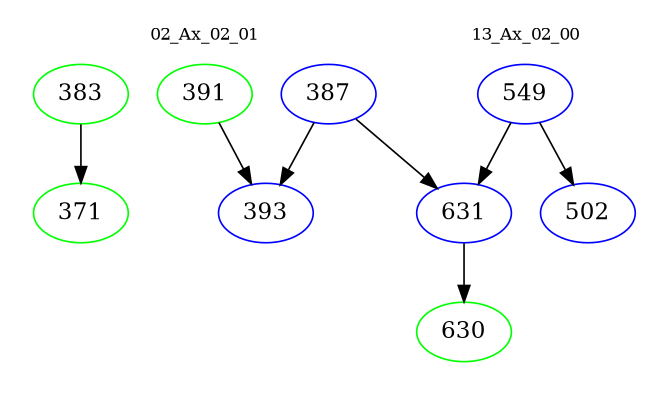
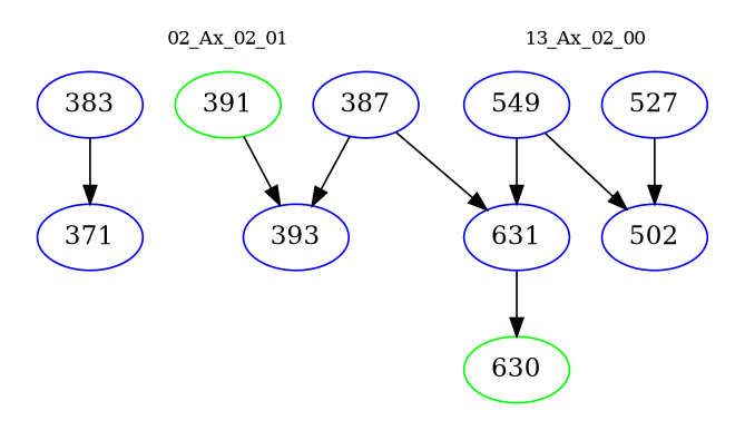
  digraph {
    node [color=blue]
    edge [color=black]
    n1 [label=387]
-   n2 [color=green label=383]
+   n2 [label=383]
    n3 [label=393]
-   n4 [color=green label=371]
+   n4 [label=371]
    n5 [color=green label=391]
    n6 [label=549]
    n7 [label=631]
+   n8 [label=527]
    n9 [color=green label=630]
    n10 [label=502]
    subgraph cluster_1 {
      color=white
      fontsize=10
      label="02_Ax_02_01"
      n1
      n2
      n3
      n4
      n5
    }
    subgraph cluster_2 {
      color=white
      fontsize=10
      label="13_Ax_02_00"
      n6
      n7
+     n8
      n9
      n10
    }
    n1 -> n3
    n1 -> n7
    n2 -> n4
    n5 -> n3
    n6 -> n7
    n6 -> n10
    n7 -> n9
+   n8 -> n10
  }
